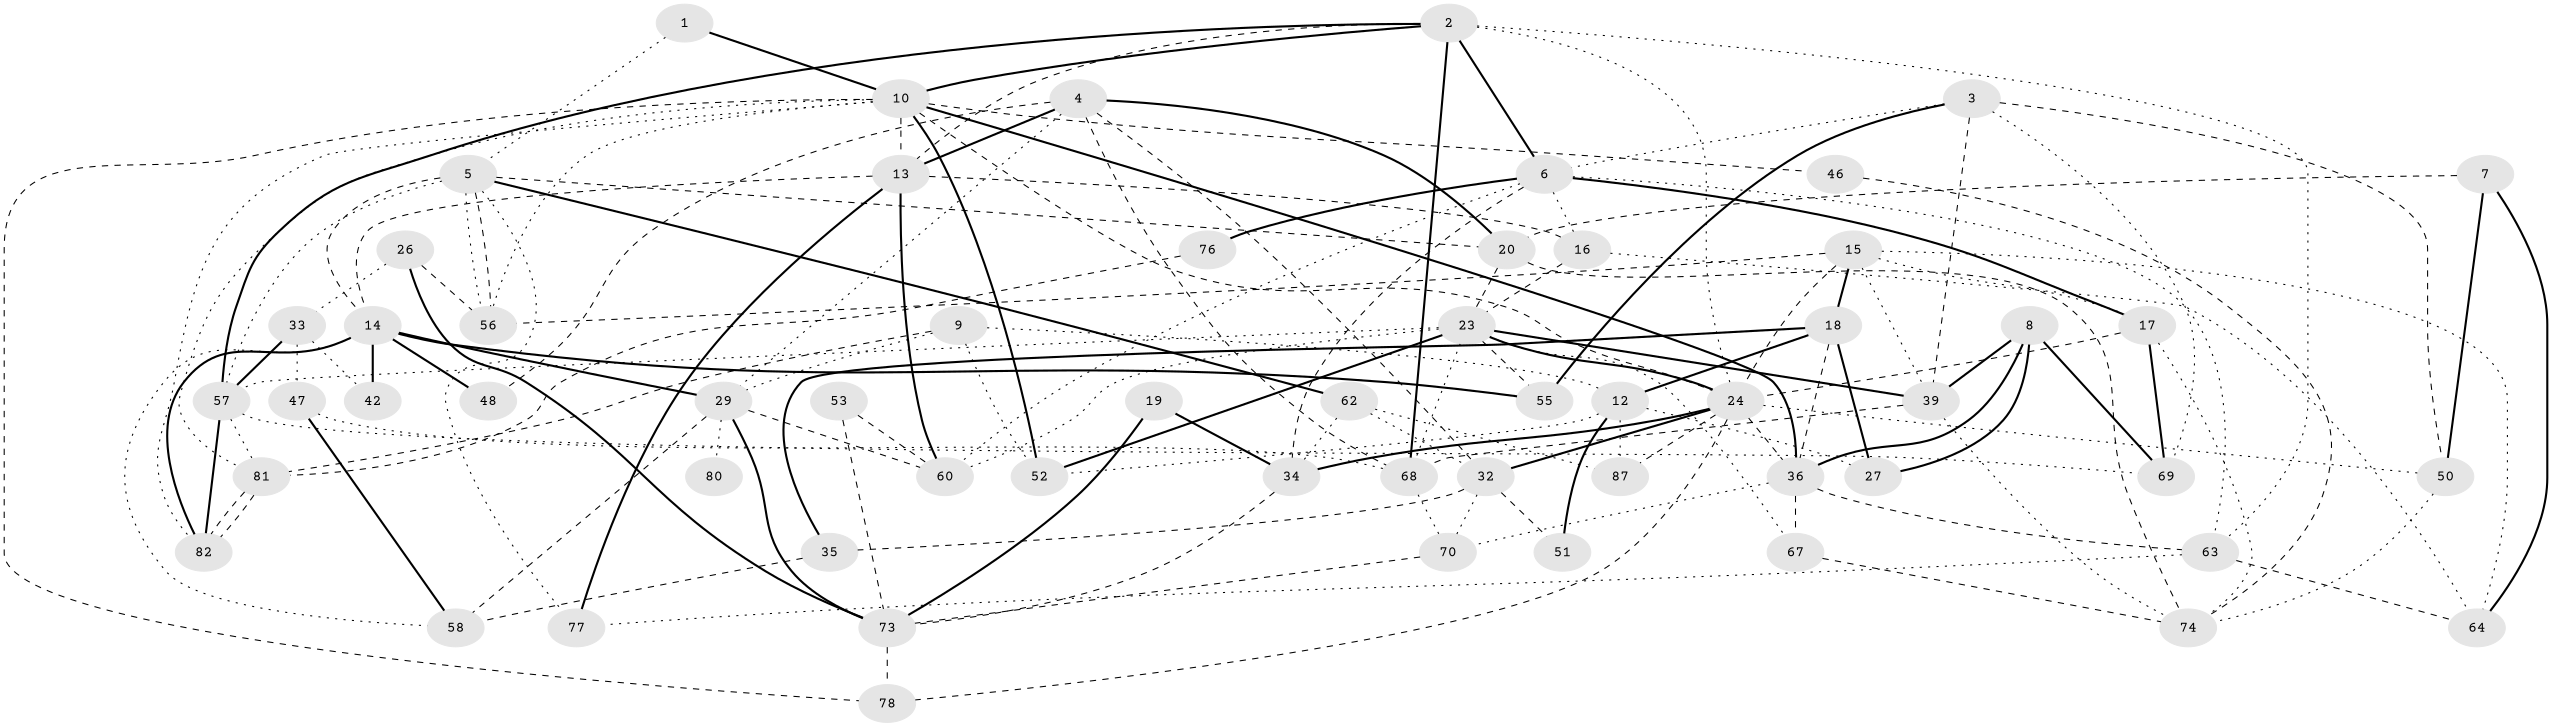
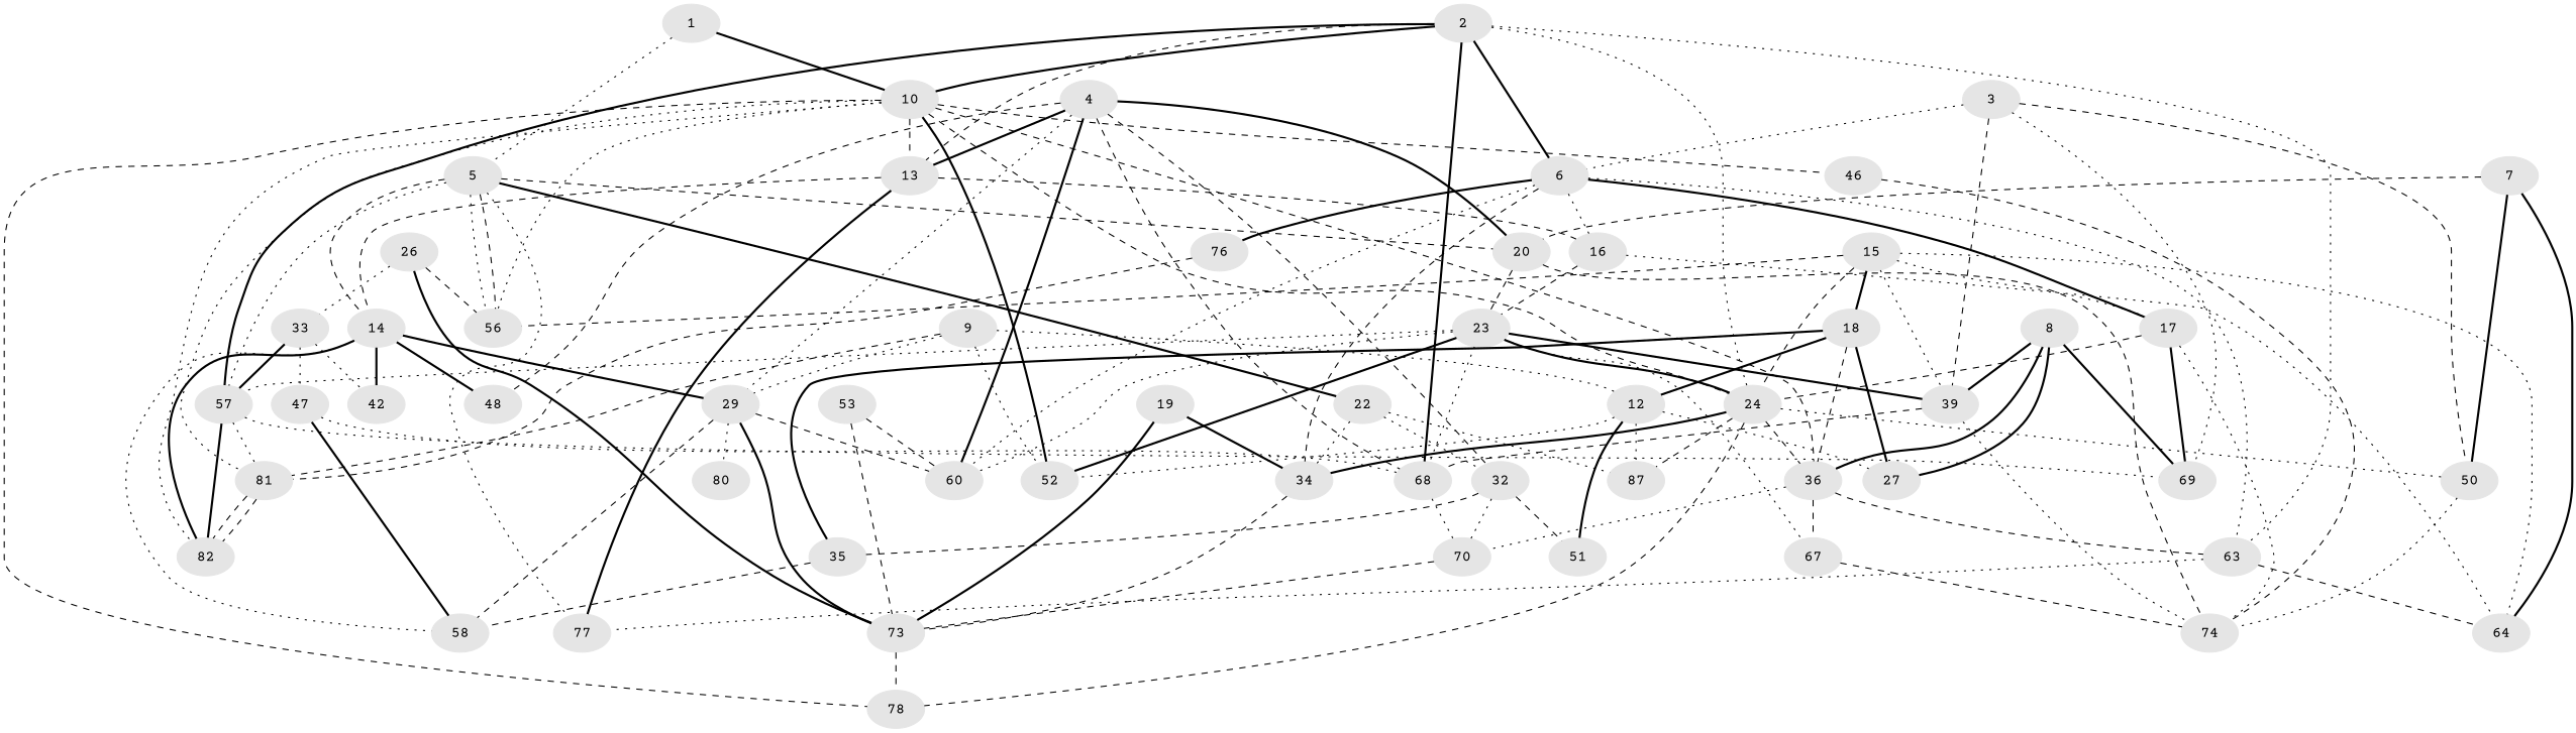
  graph {
    fontname="Courier Prime"
    node [color=gray90 fontname="Courier Prime" style=filled]
    edge [fontname="Courier Prime" style=dashed]
    5 [super="+46"]
    57 [super="+86"]
    20 [super="+30"]
    14 [super="+31"]
-   22 [label=62]
+   22
    56
    77
    1
    10 [super="+66"]
    13 [super="+28"]
    24 [super="+89"]
    36 [super="+49"]
    52 [super="+59"]
    81 [super="+83"]
    n15 [label=46]
    78
    82
    2 [super="+37"]
    6 [super="+11"]
    63 [super="+88"]
    68 [super="+85"]
    16 [super="+71"]
    17 [super="+43"]
    34 [super="+65"]
    60 [super="+84"]
    76
    50
    32 [super="+61"]
    87
    69
    64
    70
    3 [super="+44"]
    39 [super="+54"]
-   55
    26 [super="+40"]
    73 [super="+75"]
    33
    74 [super="+90"]
    4 [super="+72"]
    29 [super="+62"]
    48
    23 [super="+45"]
    58
    80
    51
    35
    42
    7 [super="+25"]
    12 [super="+38"]
    27
    8 [super="+79"]
    67
    9
    15 [super="+91"]
    18
    19
    47
    53
    5 -- 57 [style=dotted weight=2]
    5 -- 20
    5 -- 14
    5 -- 22 [style=bold]
    5 -- 56 [style=dotted]
    5 -- 56
    5 -- 77 [style=dotted]
    57 -- 81 [style=dotted]
    57 -- 82 [style=bold]
    57 -- 69 [style=dotted]
    20 -- 74
    20 -- 23
    14 -- 82 [style=bold]
-   14 -- 55 [style=bold]
    14 -- 29 [style=bold]
    14 -- 48 [style=bold]
    14 -- 58 [style=dotted]
    14 -- 42 [style=bold]
    22 -- 34 [style=dotted]
    22 -- 32 [style=dotted]
    22 -- 87 [style=dotted]
    1 -- 5 [style=dotted]
    1 -- 10 [style=bold]
    10 -- 56 [style=dotted]
    10 -- 13
    10 -- 24
-   10 -- 36 [style=bold]
+   10 -- 36
    10 -- 52 [style=bold]
    10 -- 81 [style=dotted]
    10 -- n15
    10 -- 78
    10 -- 82 [style=dotted]
    13 -- 14
    13 -- 77 [style=bold]
    13 -- 16
-   13 -- 60 [style=bold]
+   4 -- 60 [style=bold]
    24 -- 36
    24 -- 78
    24 -- 34 [style=bold]
    24 -- 50 [style=dotted]
-   24 -- 32 [style=bold]
    24 -- 87
    36 -- 63
    36 -- 70 [style=dotted]
    36 -- 67
    81 -- 82
    81 -- 82
    n15 -- 74
    2 -- 57 [style=bold]
    2 -- 10 [style=bold]
    2 -- 13
    2 -- 24 [style=dotted]
    2 -- 6 [style=bold]
    2 -- 63 [style=dotted]
    2 -- 68 [style=bold]
    6 -- 63 [style=dotted]
    6 -- 16 [style=dotted]
    6 -- 17 [style=bold]
    6 -- 34
    6 -- 60 [style=dotted]
    6 -- 76 [style=bold]
    63 -- 77 [style=dotted]
    63 -- 64
    68 -- 70 [style=dotted]
    16 -- 64 [style=dotted]
    16 -- 23
    17 -- 24
    17 -- 69 [style=bold]
    17 -- 74 [style=dotted]
    34 -- 73
    76 -- 81
    50 -- 74 [style=dotted]
    32 -- 70 [style=dotted]
    32 -- 51
    32 -- 35
    70 -- 73
    3 -- 6 [style=dotted]
    3 -- 50
    3 -- 69 [style=dotted]
    3 -- 39
-   3 -- 55 [style=bold]
    39 -- 68
    39 -- 74 [style=dotted]
    26 -- 56
    26 -- 73 [style=bold]
    26 -- 33 [style=dotted]
    73 -- 78
    33 -- 57 [style=bold]
    33 -- 42 [style=dotted]
    33 -- 47 [style=dotted]
    4 -- 20 [style=bold]
    4 -- 13 [style=bold]
    4 -- 68
    4 -- 32
    4 -- 29 [style=dotted]
    4 -- 48
    29 -- 60
    29 -- 73 [style=bold weight=2]
    29 -- 58
    29 -- 80 [style=dotted]
    23 -- 57 [style=dotted]
    23 -- 24 [style=bold]
    23 -- 52 [style=bold]
    23 -- 68 [style=dotted]
    23 -- 60 [style=dotted]
    23 -- 39 [style=bold]
-   23 -- 55
    23 -- 67 [style=dotted]
    35 -- 58
    7 -- 20
    7 -- 50 [style=bold]
    7 -- 64 [style=bold]
    12 -- 52 [style=dotted]
    12 -- 87 [style=dotted]
    12 -- 51 [style=bold]
    12 -- 27 [style=dotted]
    8 -- 36 [style=bold]
    8 -- 69 [style=bold]
    8 -- 39 [style=bold]
    8 -- 27 [style=bold]
    67 -- 74
    9 -- 52 [style=dotted]
    9 -- 81
    9 -- 29 [style=dotted]
    9 -- 12 [style=dotted]
    15 -- 56
    15 -- 24
    15 -- 17 [style=dotted]
    15 -- 64 [style=dotted]
    15 -- 39 [style=dotted]
    15 -- 18 [style=bold]
    18 -- 36
    18 -- 35 [style=bold]
    18 -- 12 [style=bold]
    18 -- 27 [style=bold]
    19 -- 34 [style=bold]
    19 -- 73 [style=bold]
    47 -- 68 [style=dotted]
    47 -- 58 [style=bold]
    53 -- 60
    53 -- 73
  }
